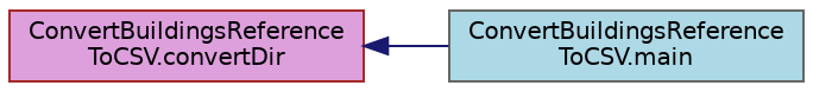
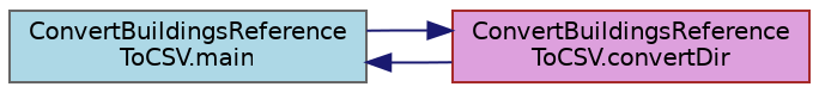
  digraph {
    rankdir=LR
    node [fontname=Helvetica fontsize=10 shape=record style=filled]
    edge [color=midnightblue dir=back fontname=Helvetica fontsize=10 labelfontname=Helvetica labelfontsize=10 style=solid]
    n1 [color=gray40 fillcolor=lightblue fontcolor=black height=0.2 label="ConvertBuildingsReference\lToCSV.main" width=0.4]
    n2 [color=brown fillcolor=plum height=0.2 label="ConvertBuildingsReference\lToCSV.convertDir" width=0.4]
+   n1 -> n2
    n2 -> n1
  }
